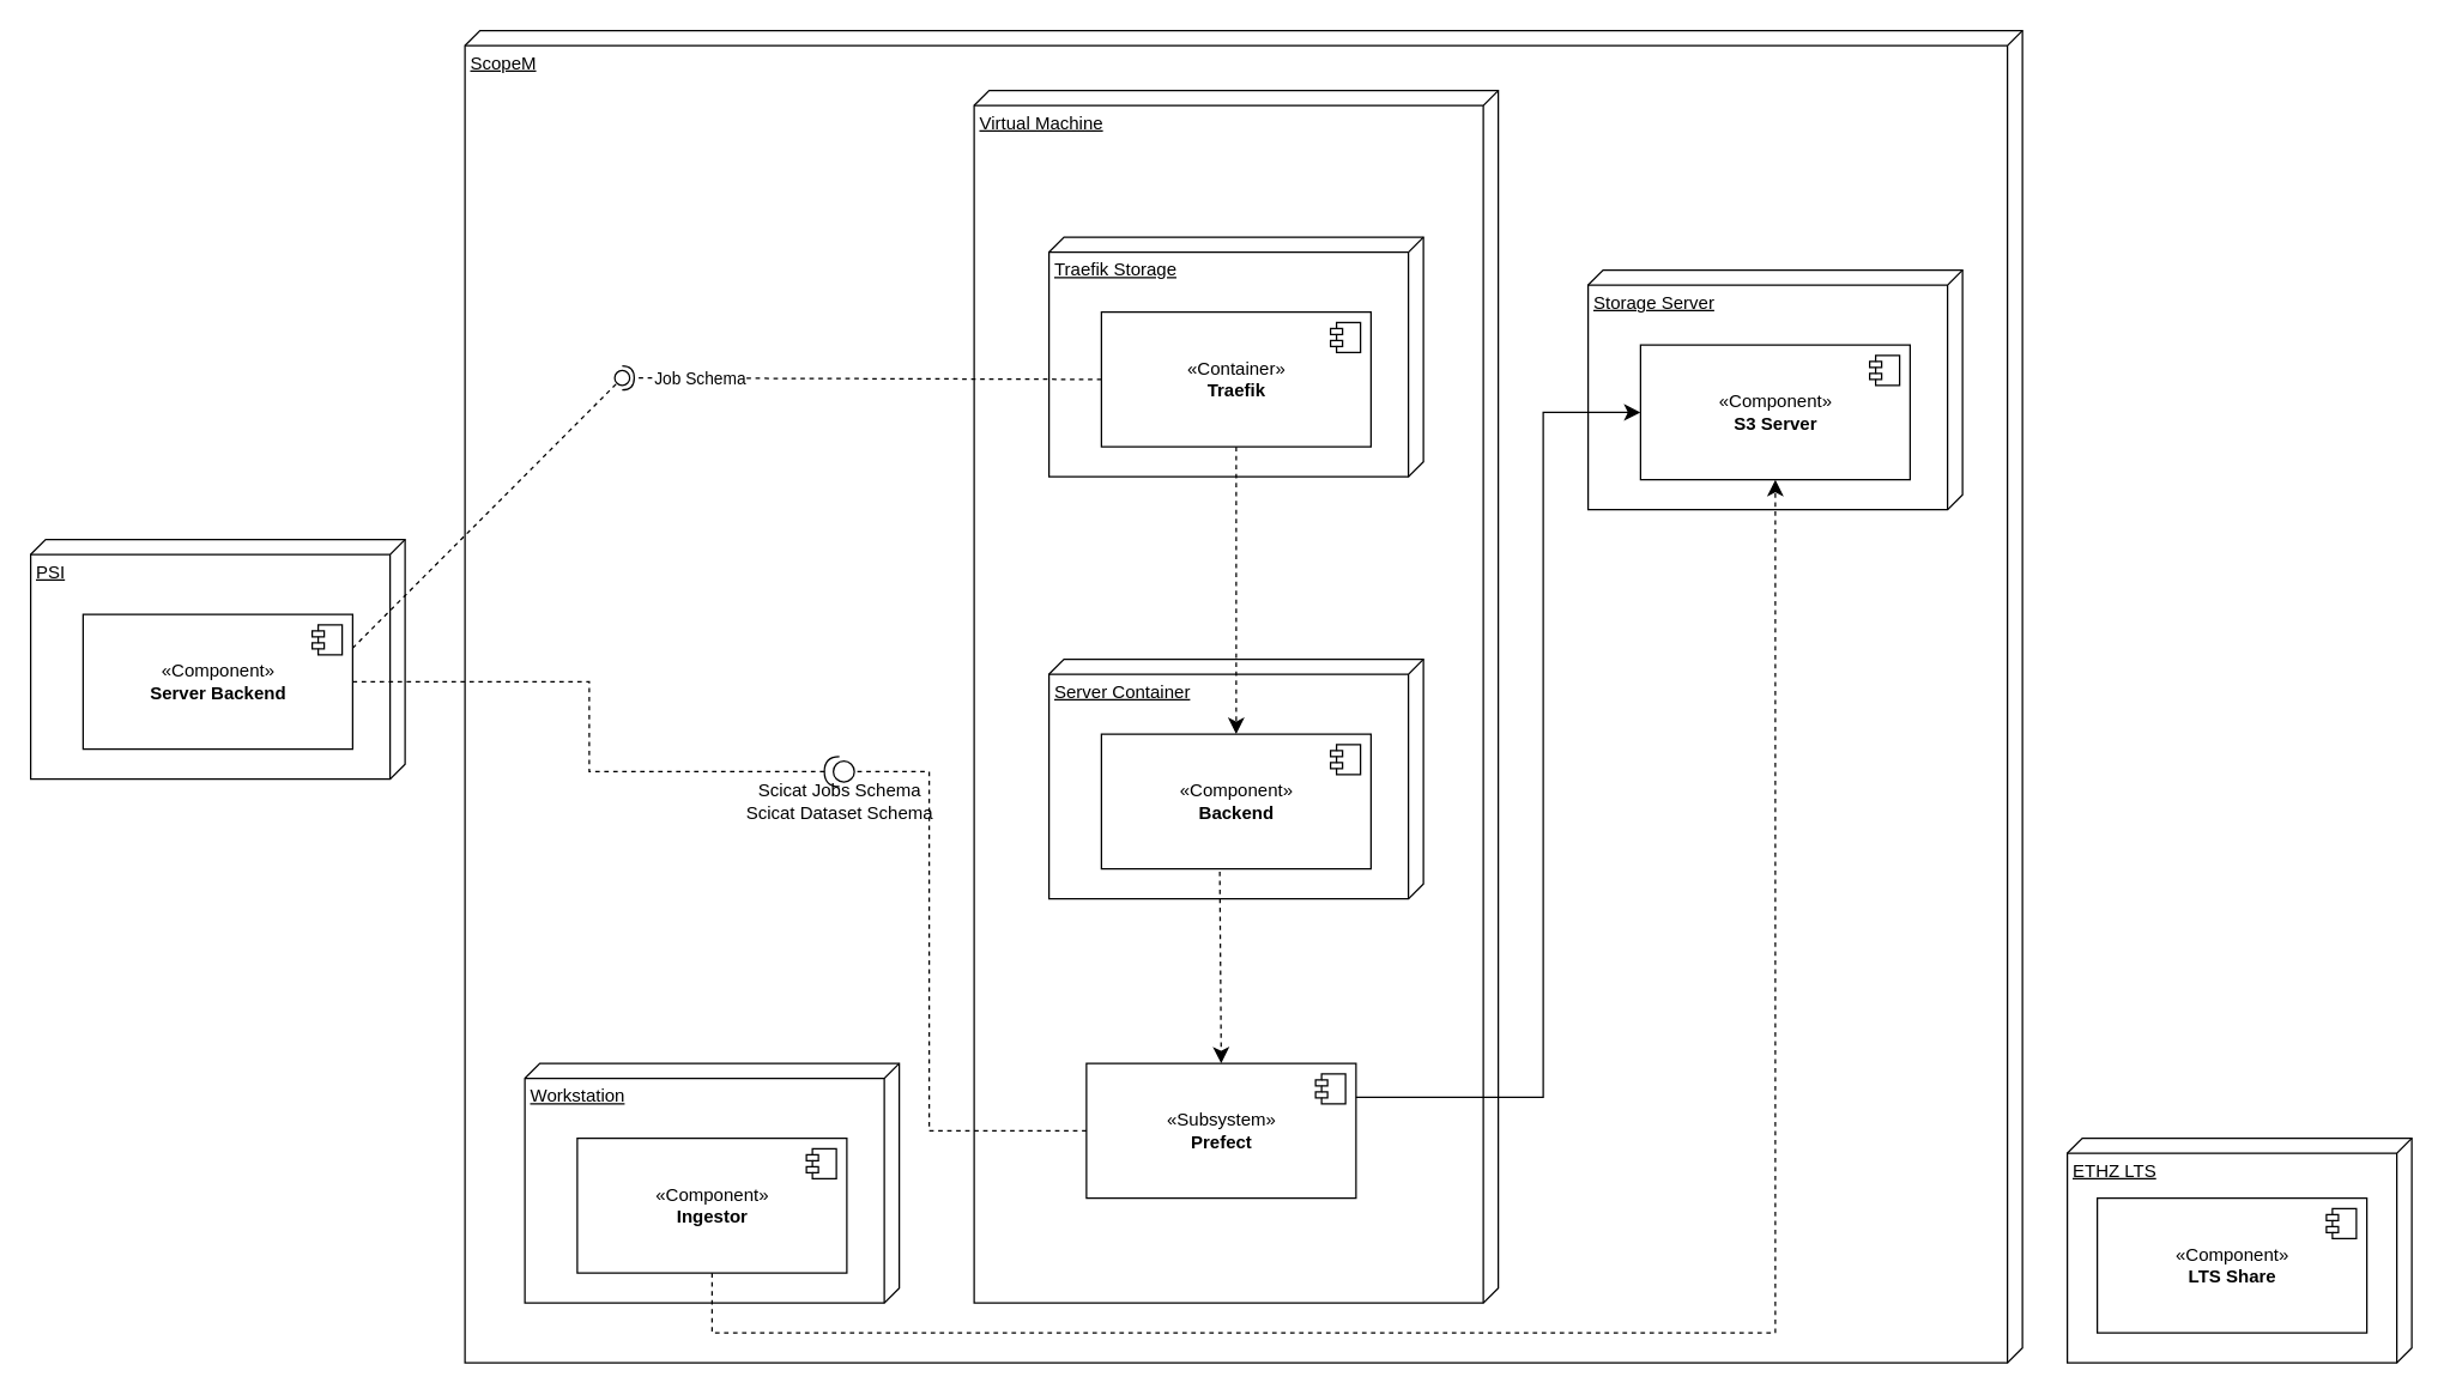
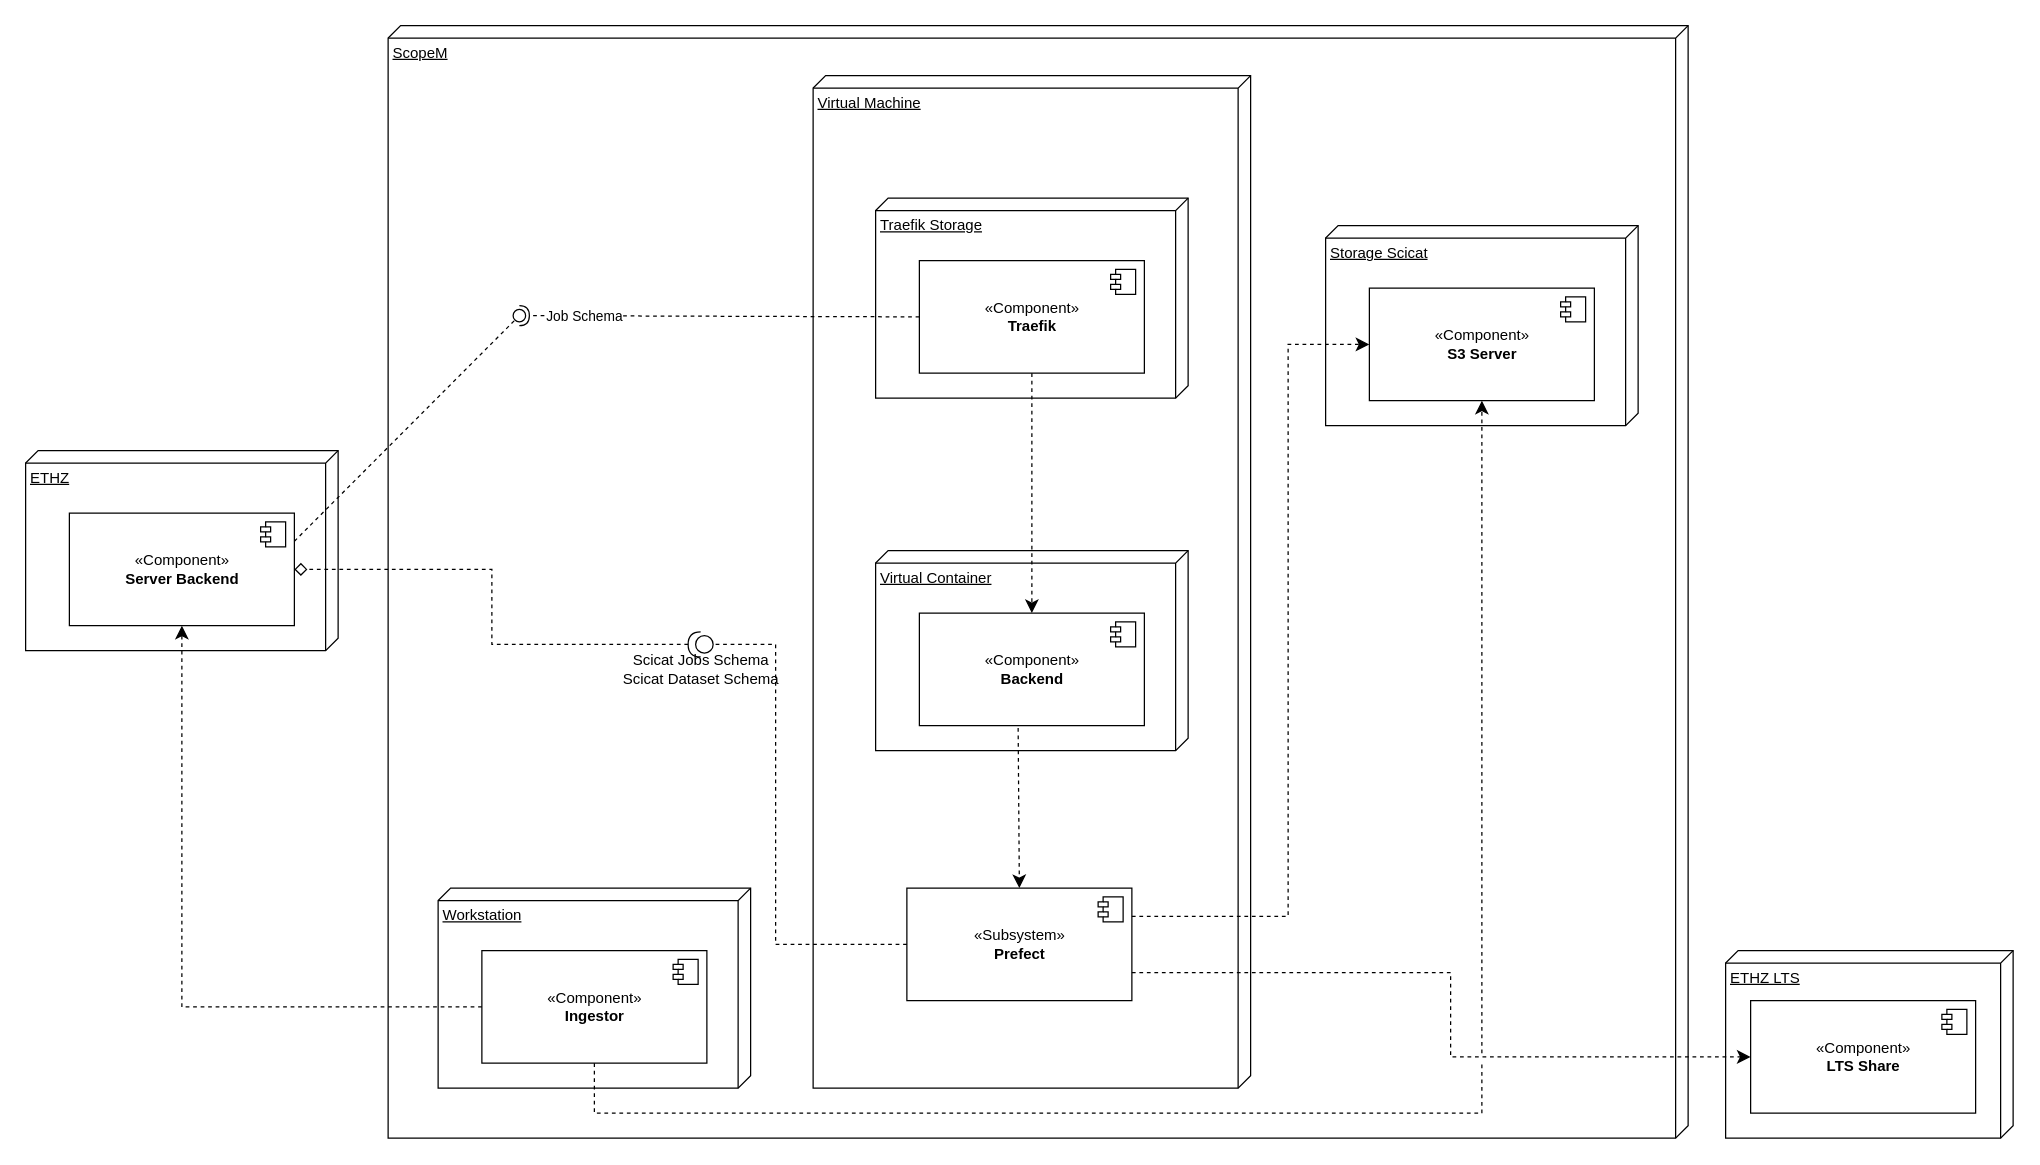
  <mxCell id="0" />
  <mxCell id="1" parent="0" />
  <mxCell id="2" value="ScopeM" style="verticalAlign=top;align=left;spacingTop=8;spacingLeft=2;spacingRight=12;shape=cube;size=10;direction=south;fontStyle=4;html=1;" parent="1" vertex="1"><mxGeometry x="310" y="20" width="1040" height="890" as="geometry" /></mxCell>
  <mxCell id="3" value="" style="group" parent="1" vertex="1" connectable="0"><mxGeometry x="1380" y="760" width="230" height="150" as="geometry" /></mxCell>
  <mxCell id="4" value="ETHZ LTS" style="verticalAlign=top;align=left;spacingTop=8;spacingLeft=2;spacingRight=12;shape=cube;size=10;direction=south;fontStyle=4;html=1;" parent="3" vertex="1"><mxGeometry width="230" height="150" as="geometry" /></mxCell>
  <mxCell id="5" value="«Component»&lt;br&gt;&lt;b&gt;LTS Share&lt;/b&gt;" style="html=1;dropTarget=0;" parent="3" vertex="1"><mxGeometry x="20" y="40" width="180" height="90" as="geometry" /></mxCell>
  <mxCell id="6" value="" style="shape=module;jettyWidth=8;jettyHeight=4;" parent="5" vertex="1"><mxGeometry x="1" width="20" height="20" relative="1" as="geometry"><mxPoint x="-27" y="7" as="offset" /></mxGeometry></mxCell>
  <mxCell id="7" value="" style="group" parent="1" vertex="1" connectable="0"><mxGeometry x="20" y="360" width="250" height="160" as="geometry" /></mxCell>
  <mxCell id="8" value="" style="group" parent="7" vertex="1" connectable="0"><mxGeometry width="250" height="160" as="geometry" /></mxCell>
- <mxCell id="9" value="PSI" style="verticalAlign=top;align=left;spacingTop=8;spacingLeft=2;spacingRight=12;shape=cube;size=10;direction=south;fontStyle=4;html=1;" parent="8" vertex="1"><mxGeometry width="250" height="160" as="geometry" /></mxCell>
+ <mxCell id="9" value="ETHZ" style="verticalAlign=top;align=left;spacingTop=8;spacingLeft=2;spacingRight=12;shape=cube;size=10;direction=south;fontStyle=4;html=1;" parent="8" vertex="1"><mxGeometry width="250" height="160" as="geometry" /></mxCell>
  <mxCell id="10" value="«Component»&lt;br&gt;&lt;b&gt;Server Backend&lt;/b&gt;" style="html=1;dropTarget=0;" parent="8" vertex="1"><mxGeometry x="35" y="50" width="180" height="90" as="geometry" /></mxCell>
  <mxCell id="11" value="" style="shape=module;jettyWidth=8;jettyHeight=4;" parent="10" vertex="1"><mxGeometry x="1" width="20" height="20" relative="1" as="geometry"><mxPoint x="-27" y="7" as="offset" /></mxGeometry></mxCell>
  <mxCell id="12" value="" style="group" parent="1" vertex="1" connectable="0"><mxGeometry x="1060" y="180" width="250" height="160" as="geometry" /></mxCell>
- <mxCell id="13" value="Storage Server" style="verticalAlign=top;align=left;spacingTop=8;spacingLeft=2;spacingRight=12;shape=cube;size=10;direction=south;fontStyle=4;html=1;" parent="12" vertex="1"><mxGeometry width="250" height="160" as="geometry" /></mxCell>
+ <mxCell id="13" value="Storage Scicat" style="verticalAlign=top;align=left;spacingTop=8;spacingLeft=2;spacingRight=12;shape=cube;size=10;direction=south;fontStyle=4;html=1;" parent="12" vertex="1"><mxGeometry width="250" height="160" as="geometry" /></mxCell>
  <mxCell id="14" value="«Component»&lt;br&gt;&lt;b&gt;S3 Server&lt;/b&gt;" style="html=1;dropTarget=0;" parent="12" vertex="1"><mxGeometry x="35" y="50" width="180" height="90" as="geometry" /></mxCell>
  <mxCell id="15" value="" style="shape=module;jettyWidth=8;jettyHeight=4;" parent="14" vertex="1"><mxGeometry x="1" width="20" height="20" relative="1" as="geometry"><mxPoint x="-27" y="7" as="offset" /></mxGeometry></mxCell>
  <mxCell id="16" value="" style="group" parent="1" vertex="1" connectable="0"><mxGeometry x="650" y="60" width="350" height="810" as="geometry" /></mxCell>
  <mxCell id="17" value="Virtual Machine" style="verticalAlign=top;align=left;spacingTop=8;spacingLeft=2;spacingRight=12;shape=cube;size=10;direction=south;fontStyle=4;html=1;" parent="16" vertex="1"><mxGeometry width="350" height="810" as="geometry" /></mxCell>
  <mxCell id="18" value="«Subsystem»&lt;br&gt;&lt;b&gt;Prefect&lt;/b&gt;" style="html=1;dropTarget=0;" parent="16" vertex="1"><mxGeometry x="75" y="650" width="180" height="90" as="geometry" /></mxCell>
  <mxCell id="19" value="" style="shape=module;jettyWidth=8;jettyHeight=4;" parent="18" vertex="1"><mxGeometry x="1" width="20" height="20" relative="1" as="geometry"><mxPoint x="-27" y="7" as="offset" /></mxGeometry></mxCell>
  <mxCell id="20" value="" style="group" parent="16" vertex="1" connectable="0"><mxGeometry x="50" y="380" width="250" height="160" as="geometry" /></mxCell>
  <mxCell id="21" value="" style="group" vertex="1" connectable="0" parent="20"><mxGeometry width="250" height="160" as="geometry" /></mxCell>
- <mxCell id="22" value="Server Container" style="verticalAlign=top;align=left;spacingTop=8;spacingLeft=2;spacingRight=12;shape=cube;size=10;direction=south;fontStyle=4;html=1;" parent="21" vertex="1"><mxGeometry width="250" height="160" as="geometry" /></mxCell>
+ <mxCell id="22" value="Virtual Container" style="verticalAlign=top;align=left;spacingTop=8;spacingLeft=2;spacingRight=12;shape=cube;size=10;direction=south;fontStyle=4;html=1;" parent="21" vertex="1"><mxGeometry width="250" height="160" as="geometry" /></mxCell>
  <mxCell id="23" value="«Component»&lt;br&gt;&lt;b&gt;Backend&lt;/b&gt;" style="html=1;dropTarget=0;" parent="21" vertex="1"><mxGeometry x="35" y="50" width="180" height="90" as="geometry" /></mxCell>
  <mxCell id="24" value="" style="shape=module;jettyWidth=8;jettyHeight=4;" parent="23" vertex="1"><mxGeometry x="1" width="20" height="20" relative="1" as="geometry"><mxPoint x="-27" y="7" as="offset" /></mxGeometry></mxCell>
  <mxCell id="25" value="" style="group" vertex="1" connectable="0" parent="16"><mxGeometry x="50" y="98" width="250" height="160" as="geometry" /></mxCell>
  <mxCell id="26" value="Traefik Storage" style="verticalAlign=top;align=left;spacingTop=8;spacingLeft=2;spacingRight=12;shape=cube;size=10;direction=south;fontStyle=4;html=1;" vertex="1" parent="25"><mxGeometry width="250" height="160" as="geometry" /></mxCell>
- <mxCell id="27" value="«Container»&lt;br&gt;&lt;b&gt;Traefik&lt;/b&gt;" style="html=1;dropTarget=0;" vertex="1" parent="25"><mxGeometry x="35" y="50" width="180" height="90" as="geometry" /></mxCell>
+ <mxCell id="27" value="«Component»&lt;br&gt;&lt;b&gt;Traefik&lt;/b&gt;" style="html=1;dropTarget=0;" vertex="1" parent="25"><mxGeometry x="35" y="50" width="180" height="90" as="geometry" /></mxCell>
  <mxCell id="28" value="" style="shape=module;jettyWidth=8;jettyHeight=4;" vertex="1" parent="27"><mxGeometry x="1" width="20" height="20" relative="1" as="geometry"><mxPoint x="-27" y="7" as="offset" /></mxGeometry></mxCell>
  <mxCell id="29" value="" style="edgeStyle=elbowEdgeStyle;elbow=horizontal;endArrow=classic;html=1;curved=0;rounded=0;endSize=8;startSize=8;dashed=1;entryX=0.5;entryY=0;entryDx=0;entryDy=0;exitX=0.5;exitY=1;exitDx=0;exitDy=0;" edge="1" parent="16" source="27" target="23"><mxGeometry width="50" height="50" relative="1" as="geometry"><mxPoint x="170" y="250" as="sourcePoint" /><mxPoint x="455" y="225" as="targetPoint" /><Array as="points" /></mxGeometry></mxCell>
  <mxCell id="30" value="" style="edgeStyle=elbowEdgeStyle;elbow=horizontal;endArrow=classic;html=1;curved=0;rounded=0;endSize=8;startSize=8;dashed=1;exitX=0.439;exitY=1.022;exitDx=0;exitDy=0;entryX=0.5;entryY=0;entryDx=0;entryDy=0;exitPerimeter=0;" edge="1" parent="16" source="23" target="18"><mxGeometry width="50" height="50" relative="1" as="geometry"><mxPoint x="164.5" y="560" as="sourcePoint" /><mxPoint x="164.5" y="752" as="targetPoint" /><Array as="points" /></mxGeometry></mxCell>
  <mxCell id="31" value="" style="group" parent="1" vertex="1" connectable="0"><mxGeometry x="350" y="710" width="250" height="160" as="geometry" /></mxCell>
  <mxCell id="32" value="Workstation" style="verticalAlign=top;align=left;spacingTop=8;spacingLeft=2;spacingRight=12;shape=cube;size=10;direction=south;fontStyle=4;html=1;" parent="31" vertex="1"><mxGeometry width="250" height="160" as="geometry" /></mxCell>
  <mxCell id="33" value="«Component»&lt;br&gt;&lt;b&gt;Ingestor&lt;/b&gt;" style="html=1;dropTarget=0;" parent="31" vertex="1"><mxGeometry x="35" y="50" width="180" height="90" as="geometry" /></mxCell>
  <mxCell id="34" value="" style="shape=module;jettyWidth=8;jettyHeight=4;" parent="33" vertex="1"><mxGeometry x="1" width="20" height="20" relative="1" as="geometry"><mxPoint x="-27" y="7" as="offset" /></mxGeometry></mxCell>
- <mxCell id="35" value="" style="edgeStyle=elbowEdgeStyle;elbow=horizontal;endArrow=classic;html=1;curved=0;rounded=0;endSize=8;startSize=8;entryX=0;entryY=0.5;entryDx=0;entryDy=0;exitX=1;exitY=0.25;exitDx=0;exitDy=0;dashed=0;" parent="1" source="18" target="14" edge="1"><mxGeometry width="50" height="50" relative="1" as="geometry"><mxPoint x="1170" y="580" as="sourcePoint" /><mxPoint x="1220" y="530" as="targetPoint" /><Array as="points"><mxPoint x="1030" y="420" /></Array></mxGeometry></mxCell>
+ <mxCell id="35" value="" style="edgeStyle=elbowEdgeStyle;elbow=horizontal;endArrow=classic;html=1;curved=0;rounded=0;endSize=8;startSize=8;entryX=0;entryY=0.5;entryDx=0;entryDy=0;exitX=1;exitY=0.25;exitDx=0;exitDy=0;dashed=1;" parent="1" source="18" target="14" edge="1"><mxGeometry width="50" height="50" relative="1" as="geometry"><mxPoint x="1170" y="580" as="sourcePoint" /><mxPoint x="1220" y="530" as="targetPoint" /><Array as="points"><mxPoint x="1030" y="420" /></Array></mxGeometry></mxCell>
+ <mxCell id="36" value="" style="edgeStyle=elbowEdgeStyle;elbow=horizontal;endArrow=classic;html=1;curved=0;rounded=0;endSize=8;startSize=8;entryX=0;entryY=0.5;entryDx=0;entryDy=0;exitX=1;exitY=0.75;exitDx=0;exitDy=0;dashed=1;jumpStyle=arc;" parent="1" source="18" target="5" edge="1"><mxGeometry width="50" height="50" relative="1" as="geometry"><mxPoint x="915" y="772.5" as="sourcePoint" /><mxPoint x="1105" y="285" as="targetPoint" /><Array as="points"><mxPoint x="1160" y="800" /></Array></mxGeometry></mxCell>
  <mxCell id="37" value="" style="edgeStyle=elbowEdgeStyle;elbow=horizontal;endArrow=classic;html=1;curved=0;rounded=0;endSize=8;startSize=8;entryX=0.5;entryY=1;entryDx=0;entryDy=0;exitX=0.5;exitY=1;exitDx=0;exitDy=0;dashed=1;jumpStyle=gap;" parent="1" source="33" target="14" edge="1"><mxGeometry width="50" height="50" relative="1" as="geometry"><mxPoint x="915" y="772.5" as="sourcePoint" /><mxPoint x="1105" y="285" as="targetPoint" /><Array as="points"><mxPoint x="1180" y="890" /></Array></mxGeometry></mxCell>
- <mxCell id="39" value="" style="rounded=0;orthogonalLoop=1;jettySize=auto;html=1;endArrow=none;endFill=0;sketch=0;targetPerimeterSpacing=0;dashed=1;fontFamily=Helvetica;fontSize=11;fontColor=default;align=center;startSize=8;endSize=8;strokeColor=default;edgeStyle=elbowEdgeStyle;elbow=horizontal;startArrow=none;" parent="1" source="45" target="10" edge="1"><mxGeometry width="50" height="50" relative="1" as="geometry"><mxPoint x="915" y="772.5" as="sourcePoint" /><mxPoint x="1105" y="285" as="targetPoint" /><Array as="points" /></mxGeometry></mxCell>
+ <mxCell id="38" value="" style="edgeStyle=elbowEdgeStyle;elbow=horizontal;endArrow=classic;html=1;curved=0;rounded=0;endSize=8;startSize=8;exitX=0;exitY=0.5;exitDx=0;exitDy=0;dashed=1;entryX=0.5;entryY=1;entryDx=0;entryDy=0;" parent="1" source="33" target="10" edge="1"><mxGeometry width="50" height="50" relative="1" as="geometry"><mxPoint x="915" y="772.5" as="sourcePoint" /><mxPoint x="130" y="600" as="targetPoint" /><Array as="points"><mxPoint x="145" y="650" /></Array></mxGeometry></mxCell>
+ <mxCell id="39" value="" style="rounded=0;orthogonalLoop=1;jettySize=auto;html=1;endArrow=diamond;endFill=0;sketch=0;targetPerimeterSpacing=0;dashed=1;fontFamily=Helvetica;fontSize=11;fontColor=default;align=center;startSize=8;endSize=8;strokeColor=default;edgeStyle=elbowEdgeStyle;elbow=horizontal;startArrow=none;" parent="1" source="45" target="10" edge="1"><mxGeometry width="50" height="50" relative="1" as="geometry"><mxPoint x="915" y="772.5" as="sourcePoint" /><mxPoint x="1105" y="285" as="targetPoint" /><Array as="points" /></mxGeometry></mxCell>
  <mxCell id="40" value="" style="rounded=0;orthogonalLoop=1;jettySize=auto;html=1;endArrow=none;endFill=0;sketch=0;sourcePerimeterSpacing=0;targetPerimeterSpacing=0;dashed=1;jumpStyle=arc;exitX=1;exitY=0.25;exitDx=0;exitDy=0;" parent="1" source="10" target="43" edge="1"><mxGeometry relative="1" as="geometry"><mxPoint x="520" y="155" as="sourcePoint" /></mxGeometry></mxCell>
  <mxCell id="41" value="" style="rounded=0;orthogonalLoop=1;jettySize=auto;html=1;endArrow=halfCircle;endFill=0;entryX=0.5;entryY=0.5;endSize=6;strokeWidth=1;sketch=0;dashed=1;jumpStyle=arc;exitX=0;exitY=0.5;exitDx=0;exitDy=0;" parent="1" source="27" target="43" edge="1"><mxGeometry relative="1" as="geometry"><mxPoint x="560" y="155" as="sourcePoint" /></mxGeometry></mxCell>
  <mxCell id="42" value="Job Schema" style="edgeLabel;html=1;align=center;verticalAlign=middle;resizable=0;points=[];" parent="41" vertex="1" connectable="0"><mxGeometry x="0.887" y="-2" relative="1" as="geometry"><mxPoint x="33" y="2" as="offset" /></mxGeometry></mxCell>
  <mxCell id="43" value="" style="ellipse;whiteSpace=wrap;html=1;align=center;aspect=fixed;resizable=0;points=[];outlineConnect=0;sketch=0;" parent="1" vertex="1"><mxGeometry x="410" y="247" width="10" height="10" as="geometry" /></mxCell>
  <mxCell id="44" value="" style="rounded=0;orthogonalLoop=1;jettySize=auto;html=1;endArrow=none;endFill=0;sketch=0;sourcePerimeterSpacing=0;dashed=1;fontFamily=Helvetica;fontSize=11;fontColor=default;align=center;startSize=8;endSize=8;strokeColor=default;edgeStyle=elbowEdgeStyle;elbow=horizontal;exitX=0;exitY=0.5;exitDx=0;exitDy=0;" parent="1" source="18" target="45" edge="1"><mxGeometry width="50" height="50" relative="1" as="geometry"><mxPoint x="725" y="785" as="sourcePoint" /><mxPoint x="235" y="455" as="targetPoint" /><Array as="points"><mxPoint x="620" y="660" /></Array></mxGeometry></mxCell>
  <mxCell id="45" value="Scicat Jobs Schema&lt;br&gt;Scicat Dataset Schema" style="shape=providedRequiredInterface;html=1;verticalLabelPosition=bottom;sketch=0;flipV=1;flipH=1;" parent="1" vertex="1"><mxGeometry x="550" y="505" width="20" height="20" as="geometry" /></mxCell>
